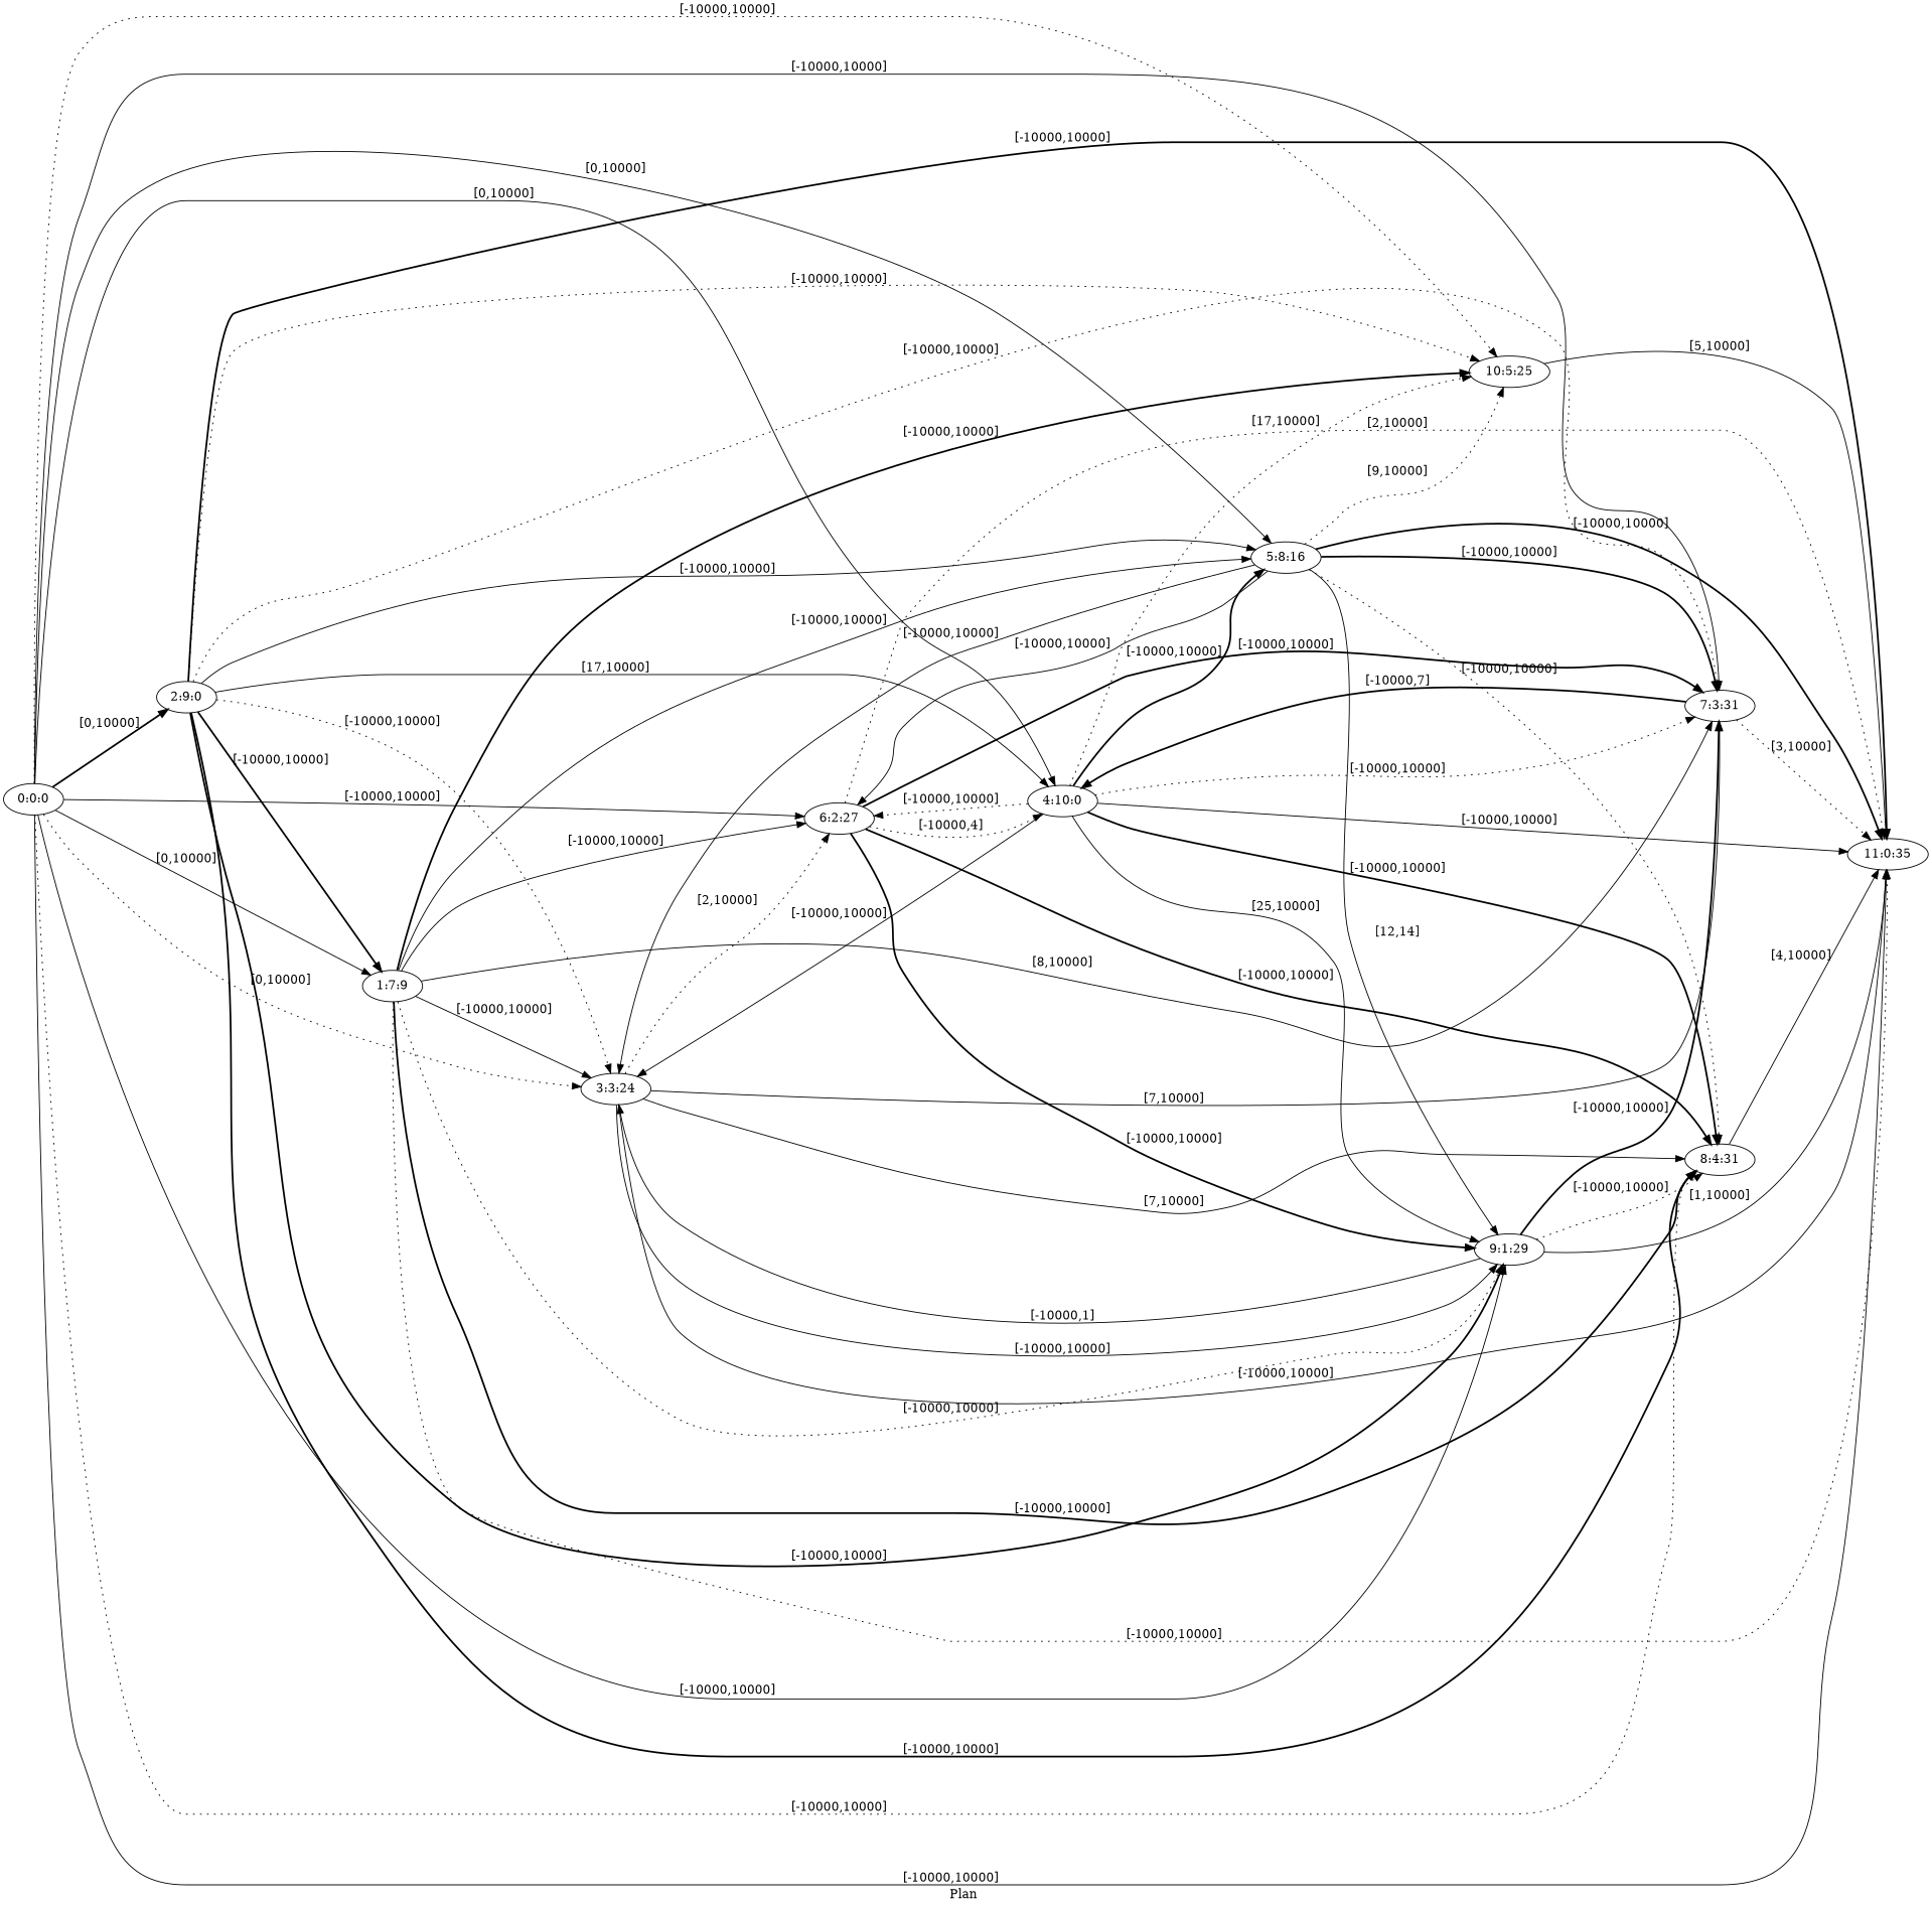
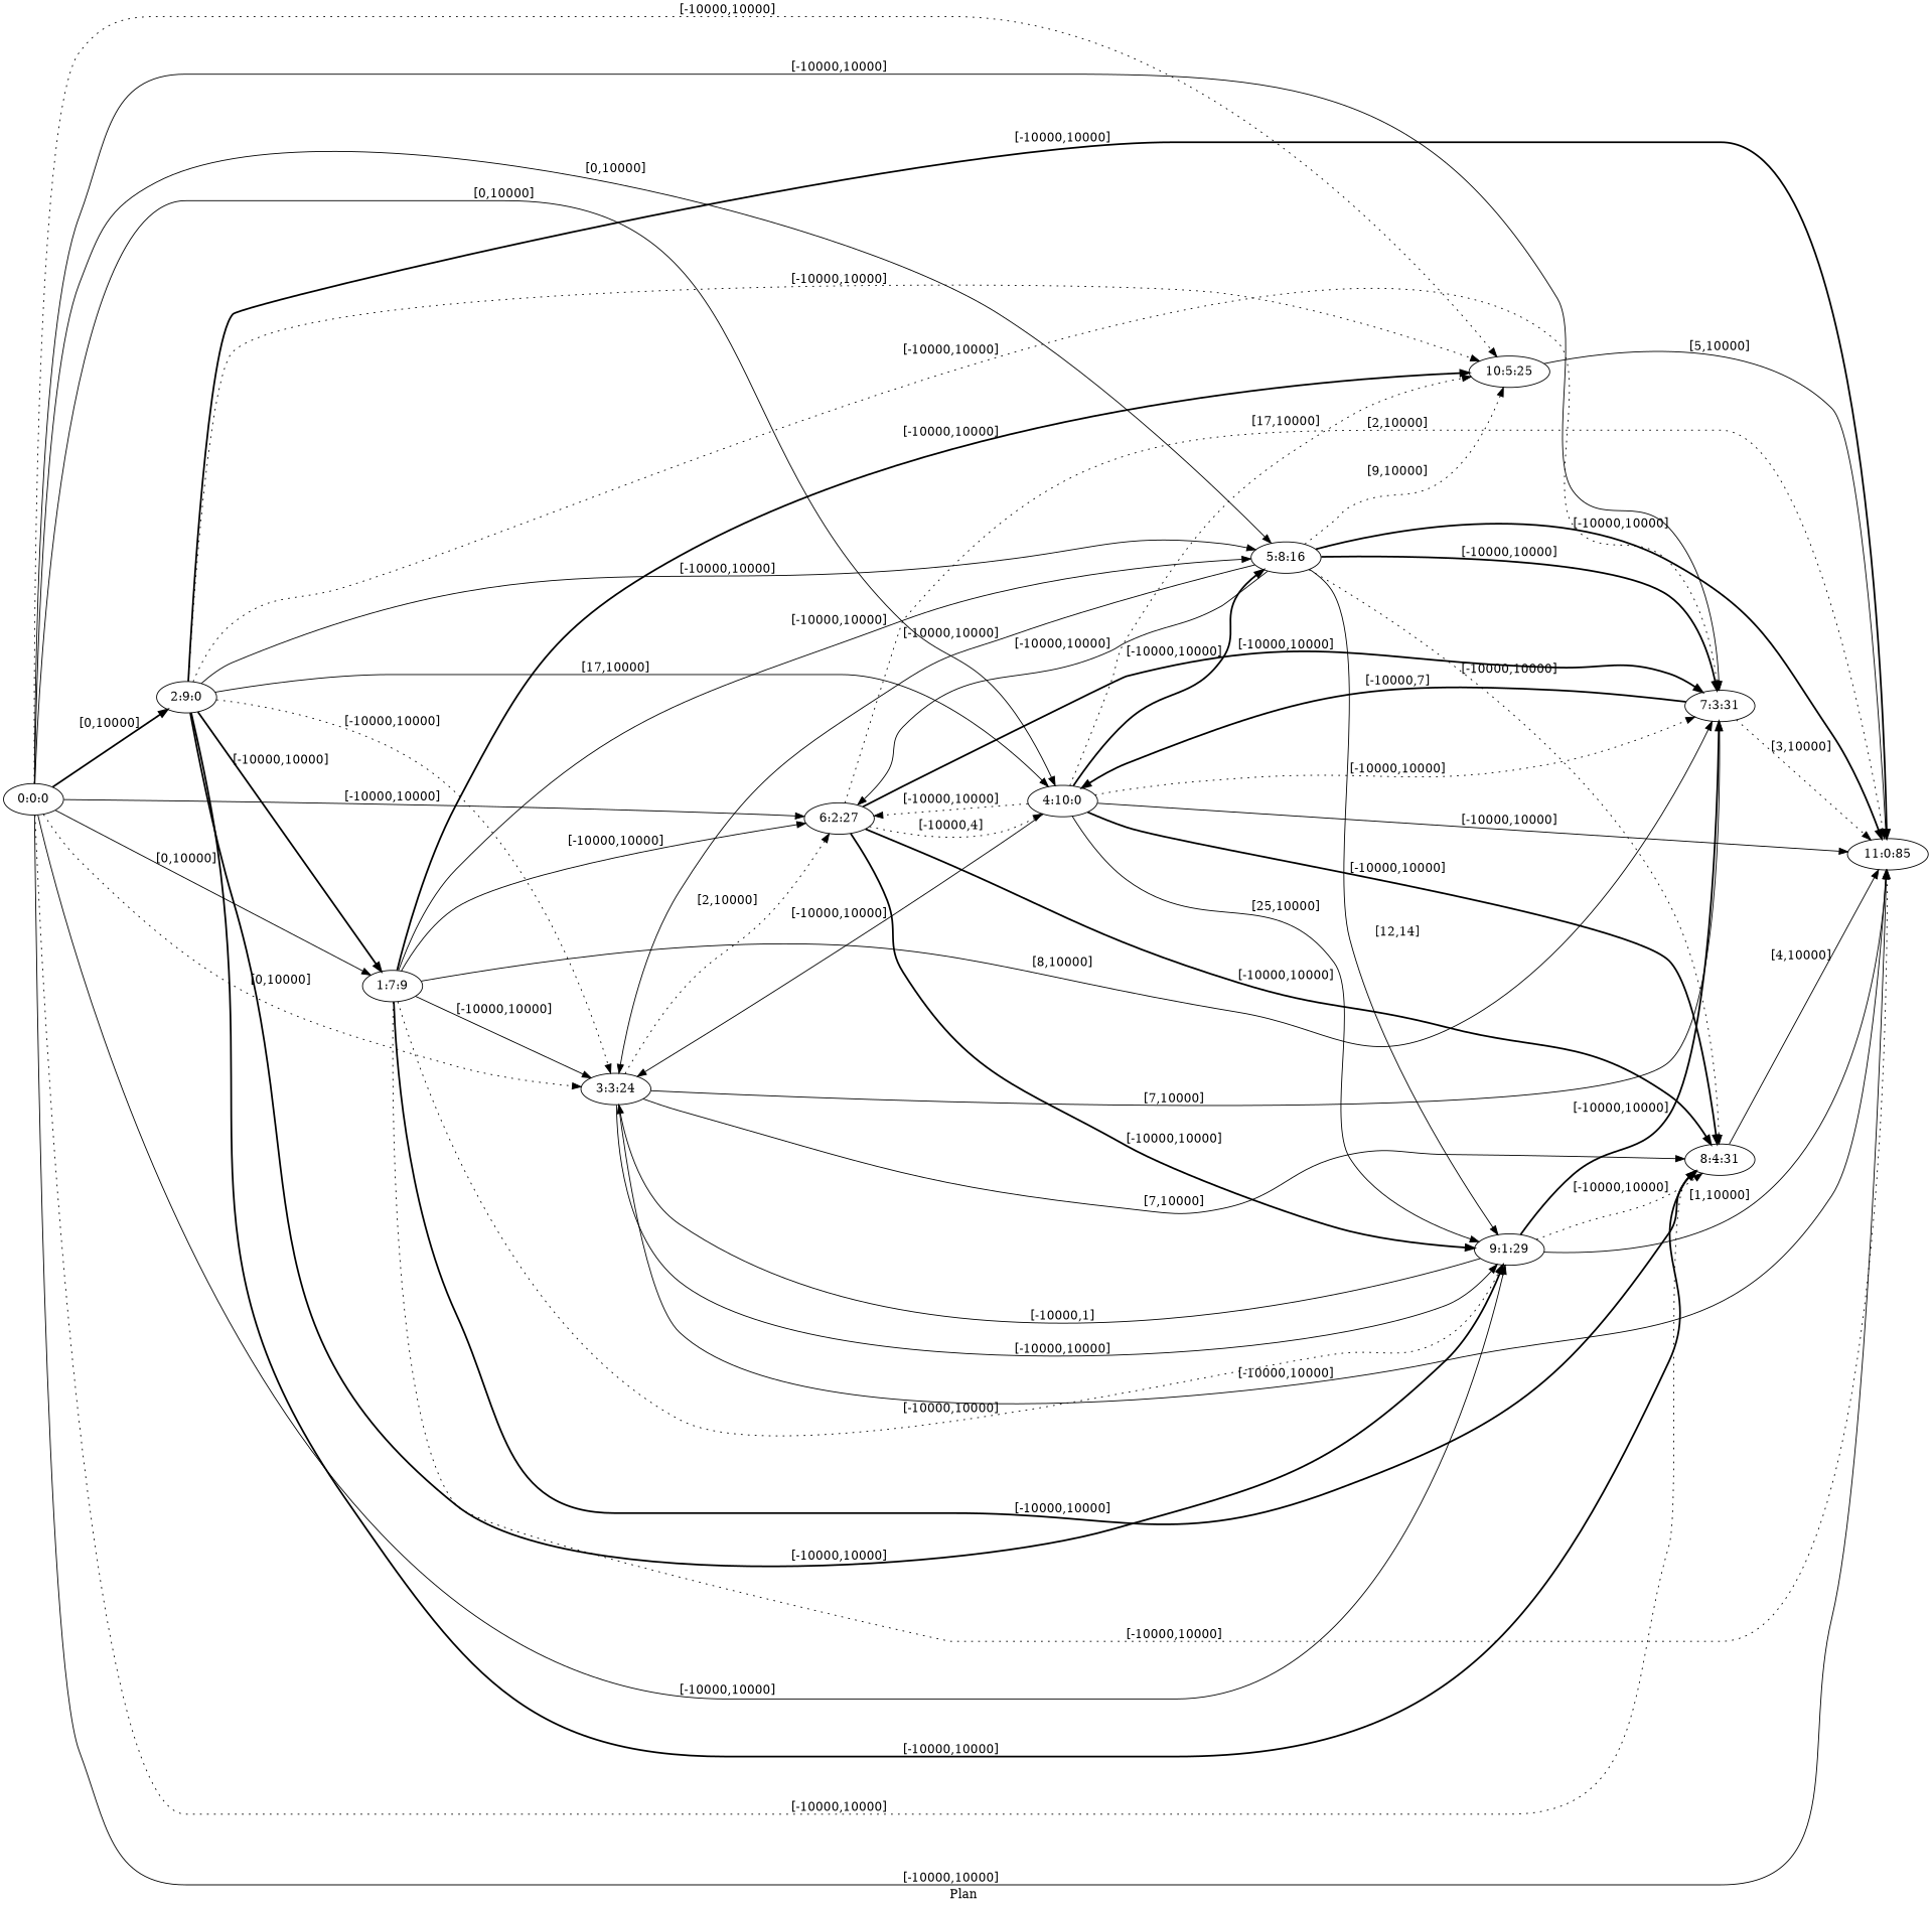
  digraph {
    fldt=0.795942
    label="Plan "
    nodesep=.45
    rankdir=LR
    edge [style=solid]
    "0:0:0"
    "1:7:9"
    "2:9:0"
    "3:3:24"
    "4:10:0"
    "5:8:16"
    "6:2:27"
    "7:3:31"
    "8:4:31"
    "9:1:29"
    "10:5:25"
-   "11:0:35"
+   "11:0:35" [label="11:0:85"]
    "0:0:0" -> "1:7:9" [label="[0,10000]"]
    "0:0:0" -> "2:9:0" [label="[0,10000]" style=bold]
    "0:0:0" -> "3:3:24" [label="[0,10000]" style=dotted]
    "0:0:0" -> "4:10:0" [label="[0,10000]"]
    "0:0:0" -> "5:8:16" [label="[0,10000]"]
    "0:0:0" -> "6:2:27" [label="[-10000,10000]"]
    "0:0:0" -> "7:3:31" [label="[-10000,10000]"]
    "0:0:0" -> "8:4:31" [label="[-10000,10000]" style=dotted]
    "0:0:0" -> "9:1:29" [label="[-10000,10000]"]
    "0:0:0" -> "10:5:25" [label="[-10000,10000]" style=dotted]
    "0:0:0" -> "11:0:35" [label="[-10000,10000]"]
    "1:7:9" -> "3:3:24" [label="[-10000,10000]"]
    "1:7:9" -> "5:8:16" [label="[-10000,10000]"]
    "1:7:9" -> "6:2:27" [label="[-10000,10000]"]
    "1:7:9" -> "7:3:31" [label="[8,10000]"]
    "1:7:9" -> "8:4:31" [label="[-10000,10000]" style=bold]
    "1:7:9" -> "9:1:29" [label="[-10000,10000]" style=dotted]
    "1:7:9" -> "10:5:25" [label="[-10000,10000]" style=bold]
    "1:7:9" -> "11:0:35" [label="[-10000,10000]" style=dotted]
    "2:9:0" -> "1:7:9" [label="[-10000,10000]" style=bold]
    "2:9:0" -> "3:3:24" [label="[-10000,10000]" style=dotted]
    "2:9:0" -> "4:10:0" [label="[17,10000]"]
    "2:9:0" -> "5:8:16" [label="[-10000,10000]"]
    "2:9:0" -> "7:3:31" [label="[-10000,10000]" style=dotted]
    "2:9:0" -> "8:4:31" [label="[-10000,10000]" style=bold]
    "2:9:0" -> "9:1:29" [label="[-10000,10000]" style=bold]
    "2:9:0" -> "10:5:25" [label="[-10000,10000]" style=dotted]
    "2:9:0" -> "11:0:35" [label="[-10000,10000]" style=bold]
    "3:3:24" -> "6:2:27" [label="[2,10000]" style=dotted]
    "3:3:24" -> "7:3:31" [label="[7,10000]"]
    "3:3:24" -> "8:4:31" [label="[7,10000]"]
    "3:3:24" -> "9:1:29" [label="[-10000,10000]"]
    "3:3:24" -> "11:0:35" [label="[-10000,10000]"]
    "4:10:0" -> "3:3:24" [label="[-10000,10000]"]
    "4:10:0" -> "5:8:16" [label="[-10000,10000]" style=bold]
    "4:10:0" -> "6:2:27" [label="[-10000,10000]" style=dotted]
    "4:10:0" -> "7:3:31" [label="[-10000,10000]" style=dotted]
    "4:10:0" -> "8:4:31" [label="[-10000,10000]" style=bold]
    "4:10:0" -> "9:1:29" [label="[25,10000]"]
    "4:10:0" -> "10:5:25" [label="[17,10000]" style=dotted]
    "4:10:0" -> "11:0:35" [label="[-10000,10000]"]
    "5:8:16" -> "3:3:24" [label="[-10000,10000]"]
    "5:8:16" -> "6:2:27" [label="[-10000,10000]"]
    "5:8:16" -> "7:3:31" [label="[-10000,10000]" style=bold]
    "5:8:16" -> "8:4:31" [label="[-10000,10000]" style=dotted]
    "5:8:16" -> "9:1:29" [label="[12,14]"]
    "5:8:16" -> "10:5:25" [label="[9,10000]" style=dotted]
    "5:8:16" -> "11:0:35" [label="[-10000,10000]" style=bold]
    "6:2:27" -> "4:10:0" [label="[-10000,4]" style=dotted]
    "6:2:27" -> "7:3:31" [label="[-10000,10000]" style=bold]
    "6:2:27" -> "8:4:31" [label="[-10000,10000]" style=bold]
    "6:2:27" -> "9:1:29" [label="[-10000,10000]" style=bold]
    "6:2:27" -> "11:0:35" [label="[2,10000]" style=dotted]
    "7:3:31" -> "4:10:0" [label="[-10000,7]" style=bold]
    "7:3:31" -> "11:0:35" [label="[3,10000]" style=dotted]
    "8:4:31" -> "11:0:35" [label="[4,10000]"]
    "9:1:29" -> "3:3:24" [label="[-10000,1]"]
    "9:1:29" -> "7:3:31" [label="[-10000,10000]" style=bold]
    "9:1:29" -> "8:4:31" [label="[-10000,10000]" style=dotted]
    "9:1:29" -> "11:0:35" [label="[1,10000]"]
    "10:5:25" -> "11:0:35" [label="[5,10000]"]
  }
